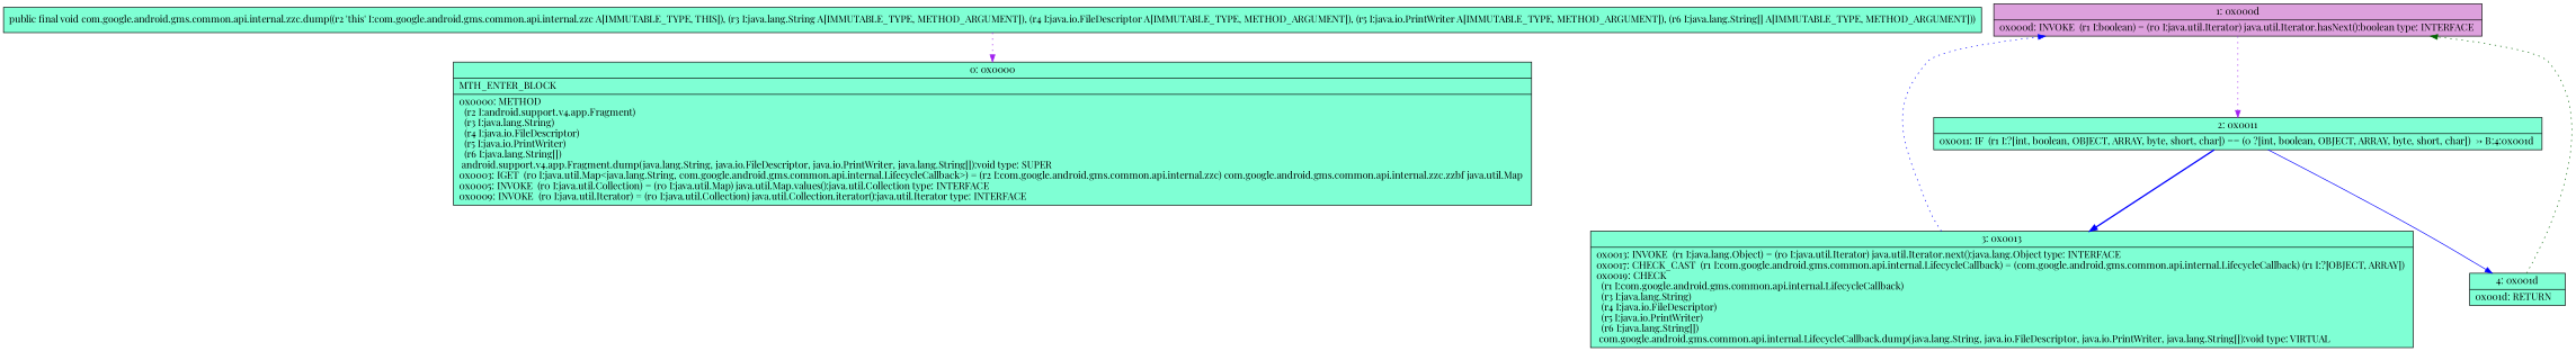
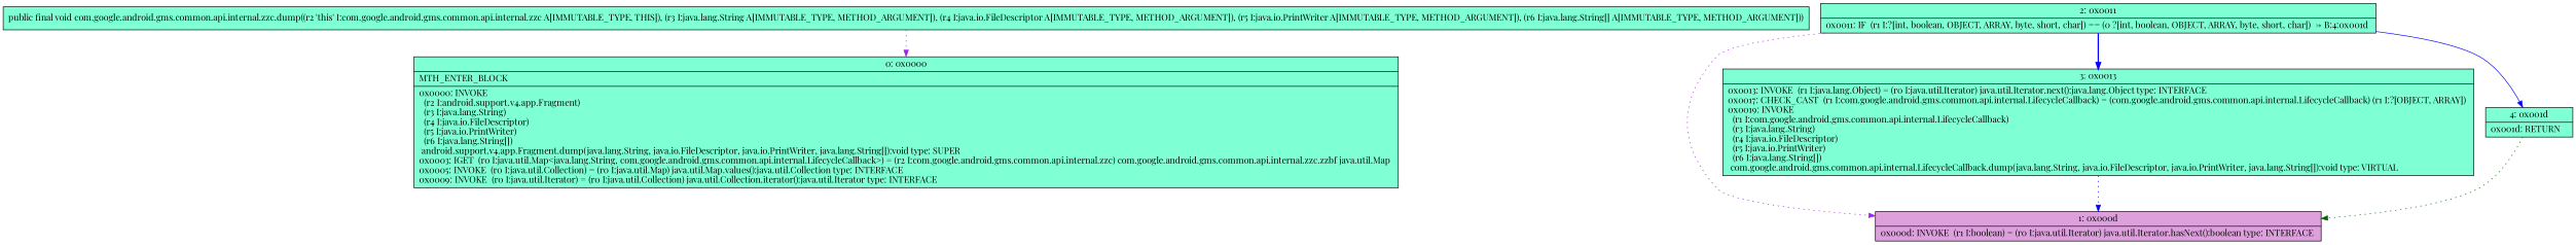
  digraph {
    fontname="Playfair Display"
    node [fillcolor=aquamarine fontname="Playfair Display" shape=record style=filled]
    edge [color=blue fontname="Playfair Display" style=dotted]
-   n1 [label="{0\:\ 0x0000|MTH_ENTER_BLOCK\l|0x0000: METHOD  \l  (r2 I:android.support.v4.app.Fragment)\l  (r3 I:java.lang.String)\l  (r4 I:java.io.FileDescriptor)\l  (r5 I:java.io.PrintWriter)\l  (r6 I:java.lang.String[])\l android.support.v4.app.Fragment.dump(java.lang.String, java.io.FileDescriptor, java.io.PrintWriter, java.lang.String[]):void type: SUPER \l0x0003: IGET  (r0 I:java.util.Map\<java.lang.String, com.google.android.gms.common.api.internal.LifecycleCallback\>) = (r2 I:com.google.android.gms.common.api.internal.zzc) com.google.android.gms.common.api.internal.zzc.zzbf java.util.Map \l0x0005: INVOKE  (r0 I:java.util.Collection) = (r0 I:java.util.Map) java.util.Map.values():java.util.Collection type: INTERFACE \l0x0009: INVOKE  (r0 I:java.util.Iterator) = (r0 I:java.util.Collection) java.util.Collection.iterator():java.util.Iterator type: INTERFACE \l}"]
+   n1 [label="{0\:\ 0x0000|MTH_ENTER_BLOCK\l|0x0000: INVOKE  \l  (r2 I:android.support.v4.app.Fragment)\l  (r3 I:java.lang.String)\l  (r4 I:java.io.FileDescriptor)\l  (r5 I:java.io.PrintWriter)\l  (r6 I:java.lang.String[])\l android.support.v4.app.Fragment.dump(java.lang.String, java.io.FileDescriptor, java.io.PrintWriter, java.lang.String[]):void type: SUPER \l0x0003: IGET  (r0 I:java.util.Map\<java.lang.String, com.google.android.gms.common.api.internal.LifecycleCallback\>) = (r2 I:com.google.android.gms.common.api.internal.zzc) com.google.android.gms.common.api.internal.zzc.zzbf java.util.Map \l0x0005: INVOKE  (r0 I:java.util.Collection) = (r0 I:java.util.Map) java.util.Map.values():java.util.Collection type: INTERFACE \l0x0009: INVOKE  (r0 I:java.util.Iterator) = (r0 I:java.util.Collection) java.util.Collection.iterator():java.util.Iterator type: INTERFACE \l}"]
    n2 [fillcolor=plum label="{1\:\ 0x000d|0x000d: INVOKE  (r1 I:boolean) = (r0 I:java.util.Iterator) java.util.Iterator.hasNext():boolean type: INTERFACE \l}"]
    n3 [label="{2\:\ 0x0011|0x0011: IF  (r1 I:?[int, boolean, OBJECT, ARRAY, byte, short, char]) == (0 ?[int, boolean, OBJECT, ARRAY, byte, short, char])  \-\> B:4:0x001d \l}"]
-   n4 [label="{3\:\ 0x0013|0x0013: INVOKE  (r1 I:java.lang.Object) = (r0 I:java.util.Iterator) java.util.Iterator.next():java.lang.Object type: INTERFACE \l0x0017: CHECK_CAST  (r1 I:com.google.android.gms.common.api.internal.LifecycleCallback) = (com.google.android.gms.common.api.internal.LifecycleCallback) (r1 I:?[OBJECT, ARRAY]) \l0x0019: CHECK  \l  (r1 I:com.google.android.gms.common.api.internal.LifecycleCallback)\l  (r3 I:java.lang.String)\l  (r4 I:java.io.FileDescriptor)\l  (r5 I:java.io.PrintWriter)\l  (r6 I:java.lang.String[])\l com.google.android.gms.common.api.internal.LifecycleCallback.dump(java.lang.String, java.io.FileDescriptor, java.io.PrintWriter, java.lang.String[]):void type: VIRTUAL \l}"]
+   n4 [label="{3\:\ 0x0013|0x0013: INVOKE  (r1 I:java.lang.Object) = (r0 I:java.util.Iterator) java.util.Iterator.next():java.lang.Object type: INTERFACE \l0x0017: CHECK_CAST  (r1 I:com.google.android.gms.common.api.internal.LifecycleCallback) = (com.google.android.gms.common.api.internal.LifecycleCallback) (r1 I:?[OBJECT, ARRAY]) \l0x0019: INVOKE  \l  (r1 I:com.google.android.gms.common.api.internal.LifecycleCallback)\l  (r3 I:java.lang.String)\l  (r4 I:java.io.FileDescriptor)\l  (r5 I:java.io.PrintWriter)\l  (r6 I:java.lang.String[])\l com.google.android.gms.common.api.internal.LifecycleCallback.dump(java.lang.String, java.io.FileDescriptor, java.io.PrintWriter, java.lang.String[]):void type: VIRTUAL \l}"]
    n5 [label="{4\:\ 0x001d|0x001d: RETURN   \l}"]
    n6 [label="{public final void com.google.android.gms.common.api.internal.zzc.dump((r2 'this' I:com.google.android.gms.common.api.internal.zzc A[IMMUTABLE_TYPE, THIS]), (r3 I:java.lang.String A[IMMUTABLE_TYPE, METHOD_ARGUMENT]), (r4 I:java.io.FileDescriptor A[IMMUTABLE_TYPE, METHOD_ARGUMENT]), (r5 I:java.io.PrintWriter A[IMMUTABLE_TYPE, METHOD_ARGUMENT]), (r6 I:java.lang.String[] A[IMMUTABLE_TYPE, METHOD_ARGUMENT])) }"]
-   n2 -> n3 [color=purple]
+   n3 -> n2 [color=purple]
    n3 -> n4 [style=bold]
    n3 -> n5 [style=solid]
    n4 -> n2
    n5 -> n2 [color=darkgreen]
    n6 -> n1 [color=purple]
  }
